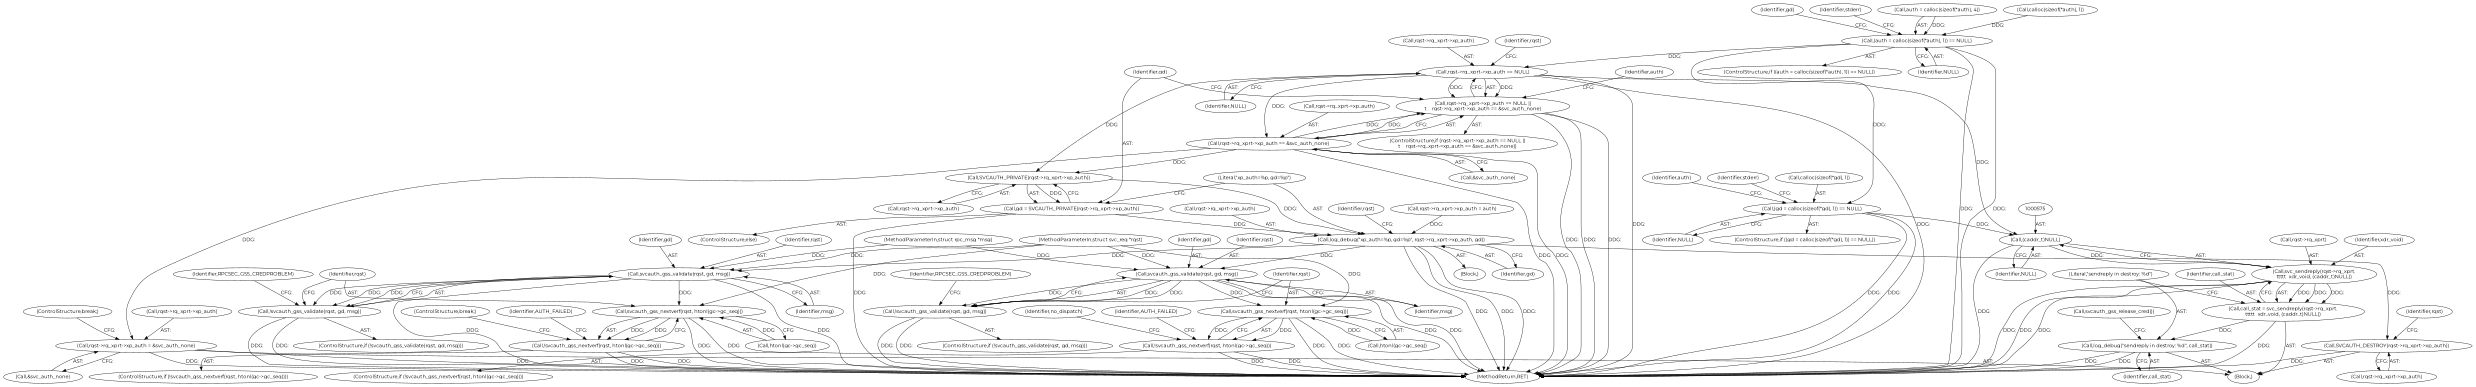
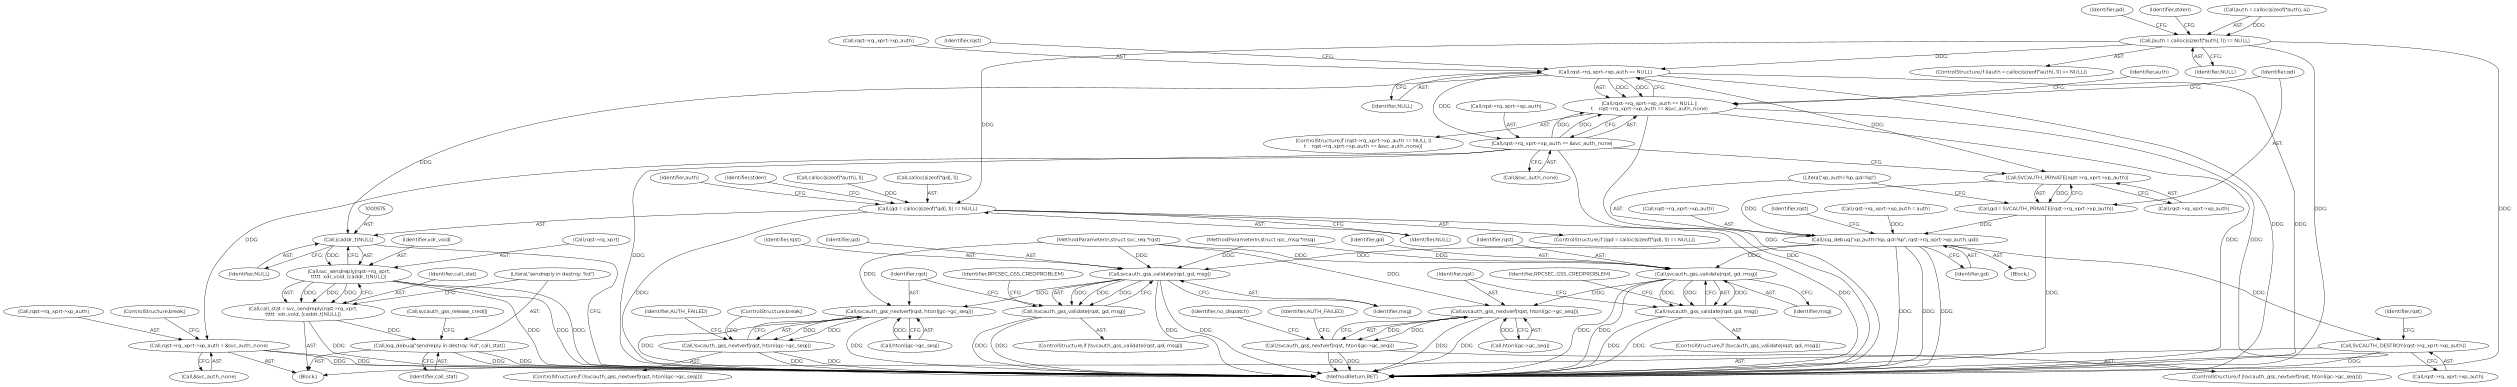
  digraph {
    fontname=Montserrat
    node [fontname=Montserrat]
    edge [fontname=Montserrat]
    n1 [label="(Call,rqst->rq_xprt->xp_auth == NULL)"]
    n2 [label="(Call,rqst->rq_xprt->xp_auth == NULL ||\n\t    rqst->rq_xprt->xp_auth == &svc_auth_none)"]
    n3 [label="(Call,rqst->rq_xprt->xp_auth == &svc_auth_none)"]
    n4 [label="(Call,SVCAUTH_PRIVATE(rqst->rq_xprt->xp_auth))"]
    n5 [label="(Call,(caddr_t)NULL)"]
    n6 [label="(Identifier,NULL)"]
    n7 [label="(MethodReturn,RET)"]
    n8 [label="(ControlStructure,if (rqst->rq_xprt->xp_auth == NULL ||\n\t    rqst->rq_xprt->xp_auth == &svc_auth_none))"]
    n9 [label="(Call,rqst->rq_xprt->xp_auth = &svc_auth_none)"]
    n10 [label="(Call,&svc_auth_none)"]
    n11 [label="(Call,gd = SVCAUTH_PRIVATE(rqst->rq_xprt->xp_auth))"]
    n12 [label="(Call,log_debug(\"xp_auth=%p, gd=%p\", rqst->rq_xprt->xp_auth, gd))"]
    n13 [label="(Call,rqst->rq_xprt->xp_auth)"]
    n14 [label="(Call,(auth = calloc(sizeof(*auth), 1)) == NULL)"]
    n15 [label="(Call,(gd = calloc(sizeof(*gd), 1)) == NULL)"]
    n16 [label="(ControlStructure,if ((auth = calloc(sizeof(*auth), 1)) == NULL))"]
    n17 [label="(Identifier,NULL)"]
    n18 [label="(Call,svc_sendreply(rqst->rq_xprt,\n\t\t\t\t\t  xdr_void, (caddr_t)NULL))"]
    n19 [label="(Identifier,NULL)"]
    n20 [label="(Block,)"]
    n21 [label="(Call,&svc_auth_none)"]
-   n22 [label="(ControlStructure,else)"]
    n23 [label="(Call,svcauth_gss_validate(rqst, gd, msg))"]
    n24 [label="(Call,svcauth_gss_validate(rqst, gd, msg))"]
    n25 [label="(Call,SVCAUTH_DESTROY(rqst->rq_xprt->xp_auth))"]
    n26 [label="(Identifier,gd)"]
    n27 [label="(Block,)"]
    n28 [label="(Call,!svcauth_gss_validate(rqst, gd, msg))"]
    n29 [label="(Call,svcauth_gss_nextverf(rqst, htonl(gc->gc_seq)))"]
    n30 [label="(Identifier,msg)"]
    n31 [label="(Call,!svcauth_gss_validate(rqst, gd, msg))"]
    n32 [label="(Call,svcauth_gss_nextverf(rqst, htonl(gc->gc_seq)))"]
    n33 [label="(Identifier,msg)"]
    n34 [label="(Call,rqst->rq_xprt->xp_auth)"]
    n35 [label="(ControlStructure,if (!svcauth_gss_validate(rqst, gd, msg)))"]
    n36 [label="(Call,!svcauth_gss_nextverf(rqst, htonl(gc->gc_seq)))"]
    n37 [label="(Call,htonl(gc->gc_seq))"]
    n38 [label="(ControlStructure,if (!svcauth_gss_nextverf(rqst, htonl(gc->gc_seq))))"]
    n39 [label="(ControlStructure,if (!svcauth_gss_validate(rqst, gd, msg)))"]
    n40 [label="(Call,!svcauth_gss_nextverf(rqst, htonl(gc->gc_seq)))"]
    n41 [label="(Call,htonl(gc->gc_seq))"]
    n42 [label="(ControlStructure,if (!svcauth_gss_nextverf(rqst, htonl(gc->gc_seq))))"]
    n43 [label="(Identifier,NULL)"]
    n44 [label="(ControlStructure,if ((gd = calloc(sizeof(*gd), 1)) == NULL))"]
    n45 [label="(Call,call_stat = svc_sendreply(rqst->rq_xprt,\n\t\t\t\t\t  xdr_void, (caddr_t)NULL))"]
    n46 [label="(Call,log_debug(\"sendreply in destroy: %d\", call_stat))"]
    n47 [label="(Identifier,call_stat)"]
    n48 [label="(Call,rqst->rq_xprt->xp_auth)"]
    n49 [label="(Identifier,auth)"]
    n50 [label="(Call,rqst->rq_xprt)"]
    n51 [label="(Identifier,gd)"]
    n52 [label="(Call,rqst->rq_xprt->xp_auth = auth)"]
    n53 [label="(MethodParameterIn,struct rpc_msg *msg)"]
    n54 [label="(Identifier,gd)"]
    n55 [label="(Call,rqst->rq_xprt->xp_auth)"]
    n56 [label="(Literal,\"sendreply in destroy: %d\")"]
    n57 [label="(Identifier,stderr)"]
    n58 [label="(Call,rqst->rq_xprt->xp_auth)"]
    n59 [label="(Identifier,rqst)"]
    n60 [label="(Literal,\"xp_auth=%p, gd=%p\")"]
    n61 [label="(Identifier,rqst)"]
    n62 [label="(Call,auth = calloc(sizeof(*auth), 4))"]
    n63 [label="(Call,svcauth_gss_release_cred())"]
    n64 [label="(Call,calloc(sizeof(*auth), 1))"]
    n65 [label="(Identifier,no_dispatch)"]
    n66 [label="(MethodParameterIn,struct svc_req *rqst)"]
    n67 [label="(Call,calloc(sizeof(*gd), 1))"]
    n68 [label="(Identifier,RPCSEC_GSS_CREDPROBLEM)"]
    n69 [label="(Identifier,AUTH_FAILED)"]
    n70 [label="(Identifier,rqst)"]
    n71 [label="(Identifier,rqst)"]
    n72 [label="(Identifier,rqst)"]
    n73 [label="(Identifier,rqst)"]
    n74 [label="(Identifier,AUTH_FAILED)"]
    n75 [label="(Identifier,rqst)"]
    n76 [label="(Identifier,xdr_void)"]
    n77 [label="(Identifier,auth)"]
    n78 [label="(Identifier,gd)"]
    n79 [label="(Identifier,stderr)"]
    n80 [label="(Identifier,RPCSEC_GSS_CREDPROBLEM)"]
    n81 [label="(Identifier,gd)"]
    n82 [label="(ControlStructure,break;)"]
    n83 [label="(Call,rqst->rq_xprt->xp_auth)"]
    n84 [label="(ControlStructure,break;)"]
    n85 [label="(Identifier,call_stat)"]
    1000575
    n1 -> n2 [label="AST: "]
    n1 -> n2 [label="DDG: "]
    n1 -> n2 [label="DDG: "]
    n1 -> n3 [label="DDG: "]
    n1 -> n4 [label="DDG: "]
    n1 -> n5 [label="DDG: "]
    n1 -> n6 [label="CFG: "]
    n1 -> n7 [label="DDG: "]
    n1 -> n7 [label="DDG: "]
    n2 -> n1 [label="CFG: "]
    n2 -> n3 [label="CFG: "]
    n2 -> n7 [label="DDG: "]
    n2 -> n7 [label="DDG: "]
    n2 -> n7 [label="DDG: "]
    n2 -> n8 [label="AST: "]
    n3 -> n2 [label="AST: "]
    n3 -> n2 [label="DDG: "]
    n3 -> n2 [label="DDG: "]
-   n3 -> n4 [label="DDG: "]
+   n3 -> n4 [label="CFG: "]
    n3 -> n7 [label="DDG: "]
    n3 -> n7 [label="DDG: "]
    n3 -> n9 [label="DDG: "]
    n3 -> n10 [label="CFG: "]
    n4 -> n11 [label="AST: "]
    n4 -> n11 [label="DDG: "]
    n4 -> n12 [label="DDG: "]
    n4 -> n13 [label="CFG: "]
-   n5 -> n7 [label="DDG: "]
+   n5 -> n7 [label="CFG: "]
    n5 -> n18 [label="AST: "]
    n5 -> n18 [label="DDG: "]
    n5 -> n19 [label="CFG: "]
    n6 -> n1 [label="AST: "]
    n9 -> n7 [label="DDG: "]
    n9 -> n7 [label="DDG: "]
    n9 -> n20 [label="AST: "]
    n9 -> n21 [label="CFG: "]
    n10 -> n3 [label="AST: "]
    n11 -> n4 [label="CFG: "]
    n11 -> n7 [label="DDG: "]
    n11 -> n12 [label="DDG: "]
-   n11 -> n22 [label="AST: "]
    n12 -> n7 [label="DDG: "]
    n12 -> n7 [label="DDG: "]
    n12 -> n7 [label="DDG: "]
    n12 -> n23 [label="DDG: "]
    n12 -> n24 [label="DDG: "]
    n12 -> n25 [label="DDG: "]
    n12 -> n26 [label="CFG: "]
    n12 -> n27 [label="AST: "]
    n13 -> n4 [label="AST: "]
    n14 -> n1 [label="DDG: "]
    n14 -> n7 [label="DDG: "]
    n14 -> n7 [label="DDG: "]
    n14 -> n15 [label="DDG: "]
    n14 -> n16 [label="AST: "]
    n14 -> n17 [label="CFG: "]
-   n15 -> n5 [label="DDG: "]
+   n15 -> n5 [label="AST: "]
    n15 -> n7 [label="DDG: "]
    n15 -> n7 [label="DDG: "]
    n15 -> n43 [label="CFG: "]
    n15 -> n44 [label="AST: "]
    n17 -> n14 [label="AST: "]
    n18 -> n5 [label="CFG: "]
    n18 -> n7 [label="DDG: "]
    n18 -> n7 [label="DDG: "]
    n18 -> n7 [label="DDG: "]
    n18 -> n45 [label="AST: "]
    n18 -> n45 [label="DDG: "]
    n18 -> n45 [label="DDG: "]
    n18 -> n45 [label="DDG: "]
    n19 -> n5 [label="AST: "]
    n21 -> n9 [label="AST: "]
    n23 -> n7 [label="DDG: "]
    n23 -> n7 [label="DDG: "]
    n23 -> n28 [label="AST: "]
    n23 -> n28 [label="DDG: "]
    n23 -> n28 [label="DDG: "]
    n23 -> n28 [label="DDG: "]
    n23 -> n29 [label="DDG: "]
    n23 -> n30 [label="CFG: "]
    n24 -> n7 [label="DDG: "]
    n24 -> n7 [label="DDG: "]
    n24 -> n31 [label="AST: "]
    n24 -> n31 [label="DDG: "]
    n24 -> n31 [label="DDG: "]
    n24 -> n31 [label="DDG: "]
    n24 -> n32 [label="DDG: "]
    n24 -> n33 [label="CFG: "]
    n25 -> n7 [label="DDG: "]
    n25 -> n20 [label="AST: "]
    n25 -> n34 [label="CFG: "]
    n26 -> n12 [label="AST: "]
    n28 -> n7 [label="DDG: "]
    n28 -> n7 [label="DDG: "]
    n28 -> n23 [label="CFG: "]
    n28 -> n35 [label="AST: "]
    n29 -> n7 [label="DDG: "]
    n29 -> n7 [label="DDG: "]
    n29 -> n36 [label="AST: "]
    n29 -> n36 [label="DDG: "]
    n29 -> n36 [label="DDG: "]
    n29 -> n37 [label="CFG: "]
    n30 -> n23 [label="AST: "]
    n31 -> n7 [label="DDG: "]
    n31 -> n7 [label="DDG: "]
    n31 -> n24 [label="CFG: "]
    n31 -> n39 [label="AST: "]
    n32 -> n7 [label="DDG: "]
    n32 -> n7 [label="DDG: "]
    n32 -> n40 [label="AST: "]
    n32 -> n40 [label="DDG: "]
    n32 -> n40 [label="DDG: "]
    n32 -> n41 [label="CFG: "]
    n33 -> n24 [label="AST: "]
    n34 -> n25 [label="AST: "]
    n36 -> n7 [label="DDG: "]
    n36 -> n7 [label="DDG: "]
    n36 -> n29 [label="CFG: "]
    n36 -> n38 [label="AST: "]
    n37 -> n29 [label="AST: "]
    n37 -> n29 [label="DDG: "]
    n40 -> n7 [label="DDG: "]
    n40 -> n7 [label="DDG: "]
    n40 -> n32 [label="CFG: "]
    n40 -> n42 [label="AST: "]
    n41 -> n32 [label="AST: "]
    n41 -> n32 [label="DDG: "]
    n43 -> n15 [label="AST: "]
    n45 -> n7 [label="DDG: "]
    n45 -> n18 [label="CFG: "]
    n45 -> n20 [label="AST: "]
    n45 -> n46 [label="DDG: "]
    n46 -> n7 [label="DDG: "]
    n46 -> n7 [label="DDG: "]
    n46 -> n20 [label="AST: "]
    n46 -> n47 [label="CFG: "]
    n47 -> n46 [label="AST: "]
    n48 -> n3 [label="AST: "]
    n49 -> n2 [label="CFG: "]
    n50 -> n18 [label="AST: "]
    n51 -> n24 [label="AST: "]
    n52 -> n12 [label="DDG: "]
    n53 -> n23 [label="DDG: "]
    n53 -> n24 [label="DDG: "]
    n54 -> n14 [label="CFG: "]
    n55 -> n12 [label="AST: "]
    n56 -> n45 [label="CFG: "]
    n56 -> n46 [label="AST: "]
    n57 -> n14 [label="CFG: "]
    n58 -> n1 [label="AST: "]
    n59 -> n23 [label="AST: "]
    n60 -> n11 [label="CFG: "]
    n60 -> n12 [label="AST: "]
    n61 -> n12 [label="CFG: "]
    n62 -> n14 [label="AST: "]
    n62 -> n14 [label="DDG: "]
    n63 -> n46 [label="CFG: "]
-   n64 -> n14 [label="DDG: "]
+   n64 -> n15 [label="DDG: "]
    n65 -> n40 [label="CFG: "]
    n66 -> n23 [label="DDG: "]
    n66 -> n24 [label="DDG: "]
    n66 -> n29 [label="DDG: "]
    n66 -> n32 [label="DDG: "]
    n67 -> n15 [label="AST: "]
    n68 -> n31 [label="CFG: "]
    n69 -> n40 [label="CFG: "]
    n70 -> n24 [label="AST: "]
    n71 -> n25 [label="CFG: "]
    n72 -> n31 [label="CFG: "]
    n72 -> n32 [label="AST: "]
    n73 -> n1 [label="CFG: "]
    n74 -> n36 [label="CFG: "]
    n75 -> n28 [label="CFG: "]
    n75 -> n29 [label="AST: "]
    n76 -> n18 [label="AST: "]
    n77 -> n15 [label="CFG: "]
    n78 -> n2 [label="CFG: "]
    n78 -> n11 [label="AST: "]
    n79 -> n15 [label="CFG: "]
    n80 -> n28 [label="CFG: "]
    n81 -> n23 [label="AST: "]
    n82 -> n36 [label="CFG: "]
    n83 -> n9 [label="AST: "]
    n84 -> n9 [label="CFG: "]
    n85 -> n45 [label="AST: "]
    1000575 -> n5 [label="AST: "]
  }
